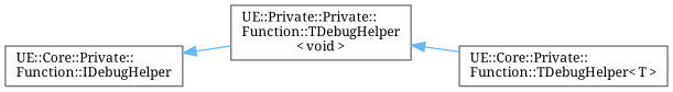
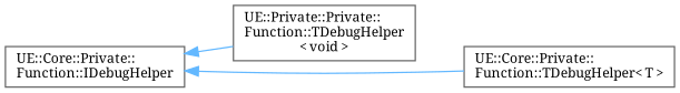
  digraph {
    fontname="Noto Serif"
    rankdir=LR
    node [color=grey40 fillcolor=white fontname="Noto Serif" fontsize=10 shape=box style=filled]
    edge [color=steelblue1 dir=back fontname="Noto Serif" fontsize=10 labelfontname=Helvetica labelfontsize=10 style=solid]
    n1 [height=0.2 label="UE::Core::Private::\lFunction::IDebugHelper" width=0.4]
    n2 [height=0.2 label="UE::Private::Private::\lFunction::TDebugHelper\l\< void \>" width=0.4]
    n3 [height=0.2 label="UE::Core::Private::\lFunction::TDebugHelper\< T \>" width=0.4]
    n1 -> n2
-   n2 -> n3
+   n1 -> n3
  }
